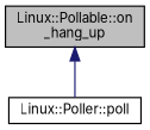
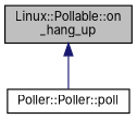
  digraph {
    rankdir=TB
    fontname=Inter
    node [color=black fontname=Inter fontsize=10 shape=record style=filled]
    n1 [fillcolor=grey75 fontcolor=black height=0.2 label="Linux::Pollable::on\l_hang_up" width=0.4]
-   n2 [fillcolor=white height=0.2 label="Linux::Poller::poll" width=0.4]
+   n2 [fillcolor=white height=0.2 label="Poller::Poller::poll" width=0.4]
    n1 -> n2 [color=midnightblue dir=back fontname=Inter fontsize=10 labelfontname=Helvetica labelfontsize=10 style=solid]
  }
